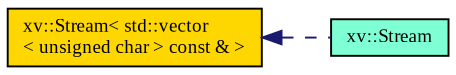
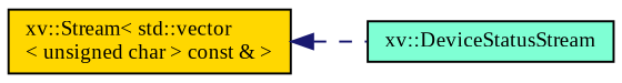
  digraph {
    rankdir=LR
    fontname="Liberation Serif"
    node [color=black fontname="Liberation Serif" fontsize=10 shape=record style=filled]
    n1 [fillcolor=gold height=0.2 label="xv::Stream\< std::vector\l\< unsigned char \> const & \>" width=0.4]
-   n2 [fillcolor=aquamarine height=0.2 label="xv::Stream" width=0.4]
+   n2 [fillcolor=aquamarine height=0.2 label="xv::DeviceStatusStream" width=0.4]
    n1 -> n2 [color=midnightblue dir=back fontname="Liberation Serif" fontsize=10 labelfontname=Helvetica labelfontsize=10 style=dashed]
  }
